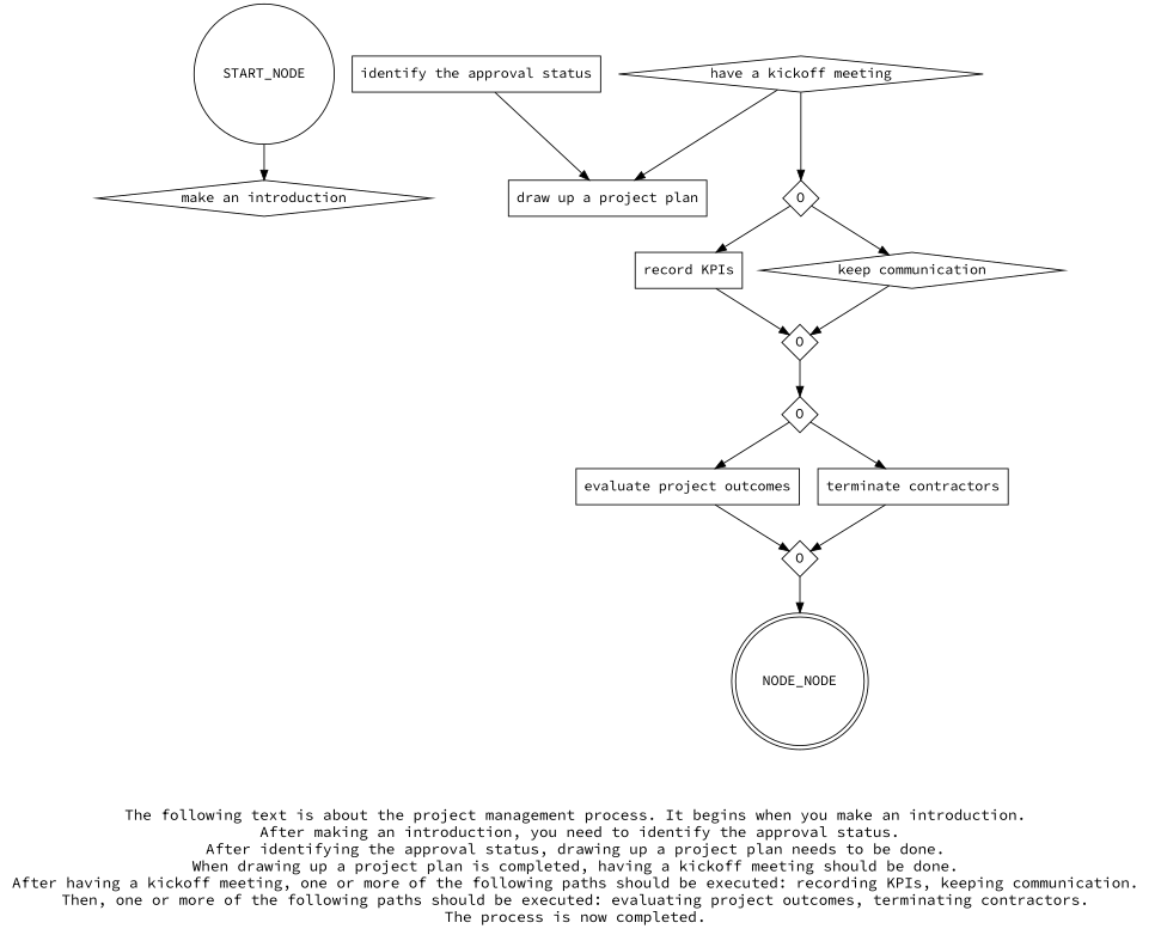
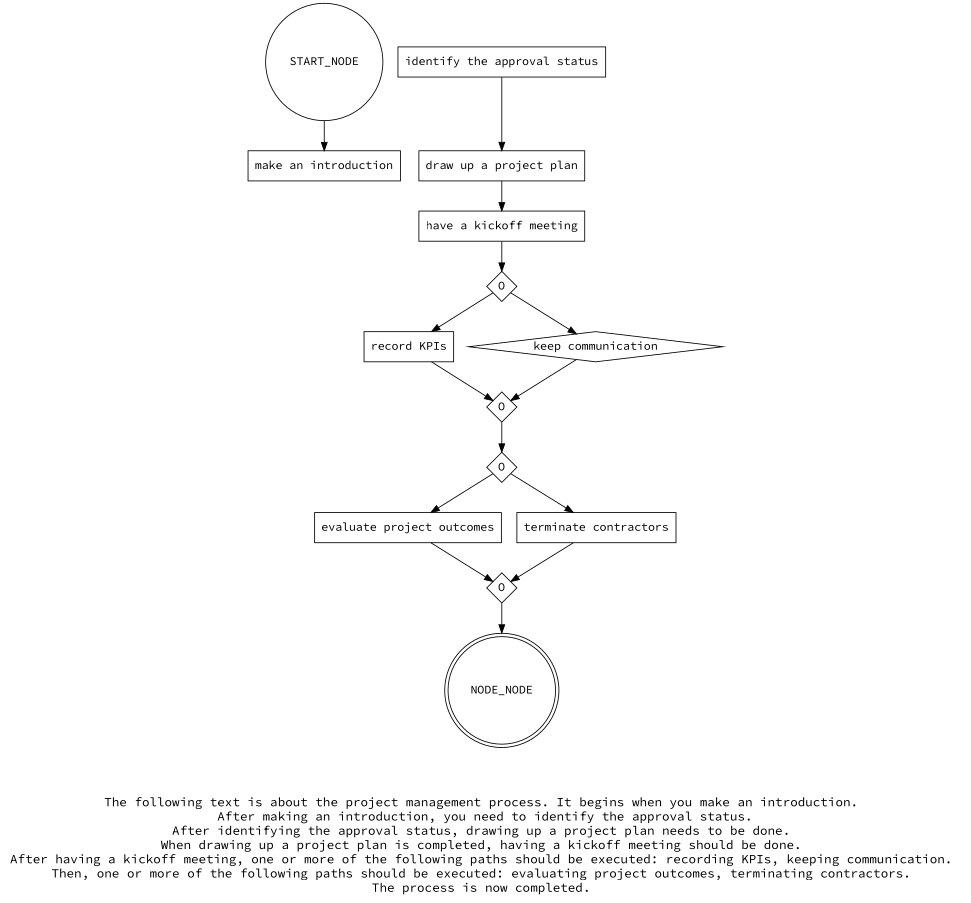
  digraph {
    fontname="Source Code Pro"
    fontsize=15
    label="\n\n\nThe following text is about the project management process. It begins when you make an introduction. \nAfter making an introduction, you need to identify the approval status.\nAfter identifying the approval status, drawing up a project plan needs to be done. \nWhen drawing up a project plan is completed, having a kickoff meeting should be done. \nAfter having a kickoff meeting, one or more of the following paths should be executed: recording KPIs, keeping communication. \nThen, one or more of the following paths should be executed: evaluating project outcomes, terminating contractors. \nThe process is now completed. \n"
    rankdir=TB
    node [fontname="Source Code Pro" shape=box]
    edge [fontname="Source Code Pro"]
-   "make an introduction" [shape=diamond]
+   "make an introduction"
    "identify the approval status"
    "draw up a project plan"
-   "have a kickoff meeting" [shape=diamond]
+   "have a kickoff meeting"
    n5 [fixedsize=true label=O shape=diamond width=0.5]
    "record KPIs"
    "keep communication" [shape=diamond]
    n8 [fixedsize=true label=O shape=diamond width=0.5]
    n9 [fixedsize=true label=O shape=diamond width=0.5]
    "evaluate project outcomes"
    "terminate contractors"
    n12 [fixedsize=true label=O shape=diamond width=0.5]
    n13 [label=NODE_NODE shape=doublecircle width=0.2]
    START_NODE [shape=circle width=0.3]
    subgraph sub_1 {
      "make an introduction"
      "identify the approval status"
      "draw up a project plan"
      "have a kickoff meeting"
      n5
      "record KPIs"
      "keep communication"
      n8
      n9
      "evaluate project outcomes"
      "terminate contractors"
      n12
    }
    "identify the approval status" -> "draw up a project plan"
-   "have a kickoff meeting" -> "draw up a project plan"
+   "draw up a project plan" -> "have a kickoff meeting"
    "have a kickoff meeting" -> n5
    n5 -> "record KPIs"
    n5 -> "keep communication"
    "record KPIs" -> n8
    "keep communication" -> n8
    n8 -> n9
    n9 -> "evaluate project outcomes"
    n9 -> "terminate contractors"
    "evaluate project outcomes" -> n12
    "terminate contractors" -> n12
    n12 -> n13
    START_NODE -> "make an introduction"
  }
